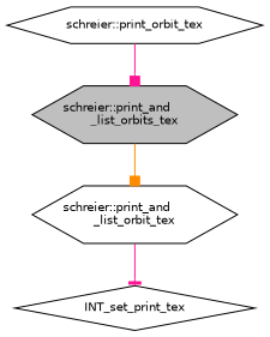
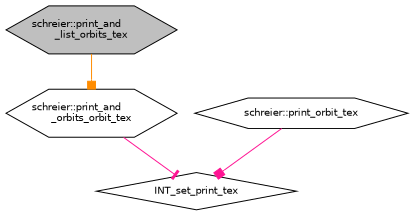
  digraph {
    rankdir=TB
    node [color=black fillcolor=white fontname=Helvetica fontsize=10 shape=hexagon style=filled]
    edge [arrowhead=box color=deeppink fontname=Helvetica fontsize=10 labelfontname=Helvetica labelfontsize=10 style=solid]
    n1 [fillcolor=grey75 fontcolor=black height=0.2 label="schreier::print_and\l_list_orbits_tex" width=0.4]
-   n2 [height=0.2 label="schreier::print_and\l_list_orbit_tex" width=0.4]
+   n2 [height=0.2 label="schreier::print_and\l_orbits_orbit_tex" width=0.4]
    n3 [height=0.2 label=INT_set_print_tex shape=diamond width=0.4]
    n4 [height=0.2 label="schreier::print_orbit_tex" width=0.4]
    n1 -> n2 [color=darkorange]
    n2 -> n3 [arrowhead=tee]
-   n4 -> n1
+   n4 -> n3
  }
